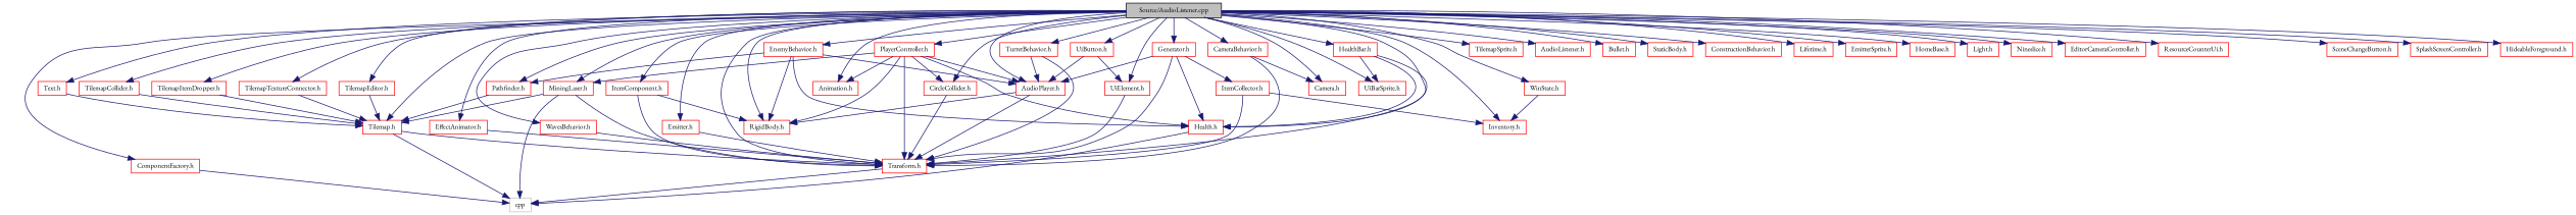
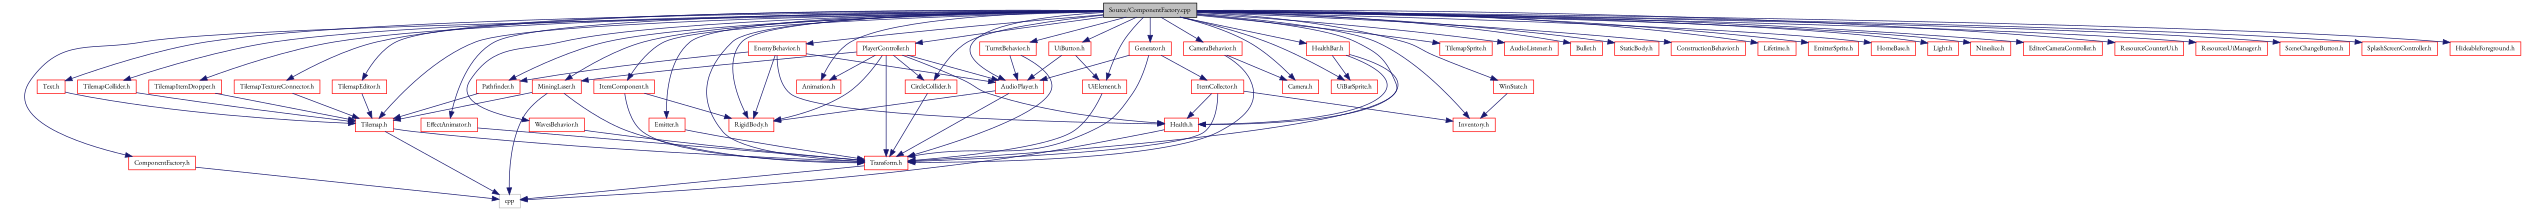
  digraph {
    fontname="EB Garamond"
    node [color=red fillcolor=white fontname="EB Garamond" fontsize=10 shape=record style=filled]
    edge [color=midnightblue fontname="EB Garamond" fontsize=10 labelfontname=Helvetica labelfontsize=10 style=solid]
-   n1 [color=black fillcolor=grey75 fontcolor=black height=0.2 label="Source/AudioListener.cpp" width=0.4]
+   n1 [color=black fillcolor=grey75 fontcolor=black height=0.2 label="Source/ComponentFactory.cpp" width=0.4]
    n2 [height=0.2 label="ComponentFactory.h" width=0.4]
    n3 [height=0.2 label="Transform.h" width=0.4]
    n4 [height=0.2 label="TilemapSprite.h" width=0.4]
    n5 [height=0.2 label="RigidBody.h" width=0.4]
    n6 [height=0.2 label="CircleCollider.h" width=0.4]
    n7 [height=0.2 label="EnemyBehavior.h" width=0.4]
    n8 [height=0.2 label="AudioPlayer.h" width=0.4]
    n9 [height=0.2 label="Health.h" width=0.4]
    n10 [height=0.2 label="Pathfinder.h" width=0.4]
    n11 [height=0.2 label="Tilemap.h" width=0.4]
    n12 [height=0.2 label="AudioListener.h" width=0.4]
    n13 [height=0.2 label="Bullet.h" width=0.4]
    n14 [height=0.2 label="Animation.h" width=0.4]
    n15 [height=0.2 label="TurretBehavior.h" width=0.4]
    n16 [height=0.2 label="PlayerController.h" width=0.4]
    n17 [height=0.2 label="MiningLaser.h" width=0.4]
    n18 [height=0.2 label="EffectAnimator.h" width=0.4]
    n19 [height=0.2 label="Text.h" width=0.4]
    n20 [height=0.2 label="TilemapCollider.h" width=0.4]
    n21 [height=0.2 label="StaticBody.h" width=0.4]
    n22 [height=0.2 label="ConstructionBehavior.h" width=0.4]
    n23 [height=0.2 label="Camera.h" width=0.4]
    n24 [height=0.2 label="Lifetime.h" width=0.4]
    n25 [height=0.2 label="WavesBehavior.h" width=0.4]
    n26 [height=0.2 label="EmitterSprite.h" width=0.4]
    n27 [height=0.2 label="Emitter.h" width=0.4]
    n28 [height=0.2 label="HomeBase.h" width=0.4]
    n29 [height=0.2 label="Generator.h" width=0.4]
    n30 [height=0.2 label="UiElement.h" width=0.4]
    n31 [height=0.2 label="ItemComponent.h" width=0.4]
    n32 [height=0.2 label="TilemapItemDropper.h" width=0.4]
    n33 [height=0.2 label="Inventory.h" width=0.4]
    n34 [height=0.2 label="Light.h" width=0.4]
    n35 [height=0.2 label="UiBarSprite.h" width=0.4]
    n36 [height=0.2 label="Nineslice.h" width=0.4]
    n37 [height=0.2 label="HealthBar.h" width=0.4]
    n38 [height=0.2 label="CameraBehavior.h" width=0.4]
    n39 [height=0.2 label="UiButton.h" width=0.4]
    n40 [height=0.2 label="TilemapTextureConnector.h" width=0.4]
    n41 [height=0.2 label="TilemapEditor.h" width=0.4]
    n42 [height=0.2 label="EditorCameraController.h" width=0.4]
    n43 [height=0.2 label="WinState.h" width=0.4]
    n44 [height=0.2 label="ResourceCounterUi.h" width=0.4]
+   n45 [height=0.2 label="ResourcesUiManager.h" width=0.4]
    n46 [height=0.2 label="SceneChangeButton.h" width=0.4]
    n47 [height=0.2 label="SplashScreenController.h" width=0.4]
    n48 [height=0.2 label="HideableForeground.h" width=0.4]
    n49 [color=grey75 height=0.2 label=cpp width=0.4]
    n50 [height=0.2 label="ItemCollector.h" width=0.4]
    n1 -> n2
    n1 -> n3
    n1 -> n4
    n1 -> n5
    n1 -> n6
    n1 -> n7
    n1 -> n8
    n1 -> n9
    n1 -> n10
    n1 -> n11
    n1 -> n12
    n1 -> n13
    n1 -> n14
    n1 -> n15
    n1 -> n16
    n1 -> n17
    n1 -> n18
    n1 -> n19
    n1 -> n20
    n1 -> n21
    n1 -> n22
    n1 -> n23
    n1 -> n24
    n1 -> n25
    n1 -> n26
    n1 -> n27
    n1 -> n28
    n1 -> n29
    n1 -> n30
    n1 -> n31
    n1 -> n32
    n1 -> n33
    n1 -> n34
    n1 -> n35
    n1 -> n36
    n1 -> n37
    n1 -> n38
    n1 -> n39
    n1 -> n40
    n1 -> n41
    n1 -> n42
    n1 -> n43
    n1 -> n44
+   n1 -> n45
    n1 -> n46
    n1 -> n47
    n1 -> n48
    n2 -> n49
    n3 -> n49
    n6 -> n3
    n7 -> n5
    n7 -> n8
    n7 -> n9
    n7 -> n10
    n8 -> n3
    n8 -> n5
    n9 -> n49
    n10 -> n11
    n11 -> n3
    n11 -> n49
    n15 -> n3
    n15 -> n8
    n16 -> n3
    n16 -> n5
    n16 -> n6
    n16 -> n8
    n16 -> n9
    n16 -> n14
    n16 -> n17
    n17 -> n3
    n17 -> n11
    n17 -> n49
    n18 -> n3
    n19 -> n11
    n20 -> n11
    n25 -> n3
    n27 -> n3
    n29 -> n3
    n29 -> n8
-   n29 -> n9
+   n50 -> n9
    n29 -> n50
    n30 -> n3
    n31 -> n3
    n31 -> n5
    n32 -> n11
    n37 -> n3
    n37 -> n9
    n37 -> n35
    n38 -> n3
    n38 -> n23
    n39 -> n8
    n39 -> n30
    n40 -> n11
    n41 -> n11
    n43 -> n33
    n50 -> n3
    n50 -> n33
  }
